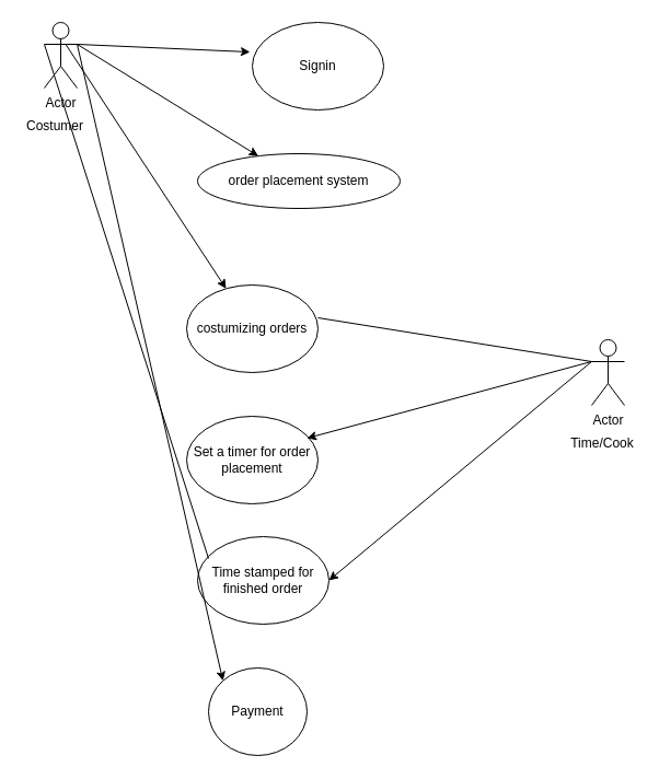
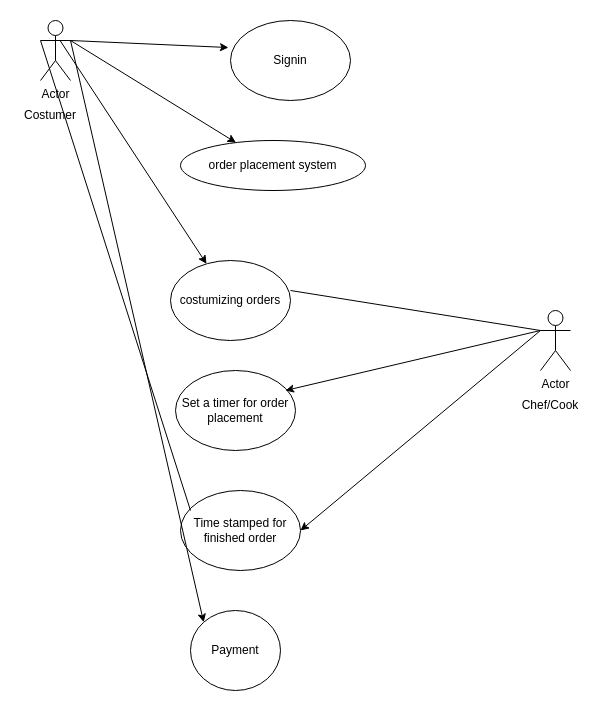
  <mxCell id="0" />
  <mxCell id="1" parent="0" />
  <mxCell id="2" value="Signin" style="ellipse;whiteSpace=wrap;html=1;" parent="1" vertex="1"><mxGeometry x="230" y="20" width="120" height="80" as="geometry" /></mxCell>
  <mxCell id="3" value="order placement system" style="ellipse;whiteSpace=wrap;html=1;" parent="1" vertex="1"><mxGeometry x="180" y="140" width="185" height="50" as="geometry" /></mxCell>
  <mxCell id="4" value="costumizing orders" style="ellipse;whiteSpace=wrap;html=1;" parent="1" vertex="1"><mxGeometry x="170" y="260" width="120" height="80" as="geometry" /></mxCell>
- <mxCell id="5" value="Set a timer for order placement" style="ellipse;whiteSpace=wrap;html=1;" parent="1" vertex="1"><mxGeometry x="170" y="380" width="120" height="80" as="geometry" /></mxCell>
+ <mxCell id="5" value="Set a timer for order placement" style="ellipse;whiteSpace=wrap;html=1;" parent="1" vertex="1"><mxGeometry x="175" y="370" width="120" height="80" as="geometry" /></mxCell>
  <mxCell id="6" value="Actor" style="shape=umlActor;verticalLabelPosition=bottom;verticalAlign=top;html=1;outlineConnect=0;" parent="1" vertex="1"><mxGeometry x="40" y="20" width="30" height="60" as="geometry" /></mxCell>
  <mxCell id="7" value="Time stamped for finished order" style="ellipse;whiteSpace=wrap;html=1;" parent="1" vertex="1"><mxGeometry x="180" y="490" width="120" height="80" as="geometry" /></mxCell>
  <mxCell id="8" value="Payment" style="ellipse;whiteSpace=wrap;html=1;" parent="1" vertex="1"><mxGeometry x="190" y="610" width="90" height="80" as="geometry" /></mxCell>
  <mxCell id="9" value="Actor" style="shape=umlActor;verticalLabelPosition=bottom;verticalAlign=top;html=1;outlineConnect=0;" parent="1" vertex="1"><mxGeometry x="540" y="310" width="30" height="60" as="geometry" /></mxCell>
  <mxCell id="10" value="Costumer" style="text;html=1;strokeColor=none;fillColor=none;align=center;verticalAlign=middle;whiteSpace=wrap;rounded=0;" parent="1" vertex="1"><mxGeometry x="20" y="100" width="60" height="30" as="geometry" /></mxCell>
- <mxCell id="11" value="Time/Cook" style="text;html=1;strokeColor=none;fillColor=none;align=center;verticalAlign=middle;whiteSpace=wrap;rounded=0;" parent="1" vertex="1"><mxGeometry x="520" y="390" width="60" height="30" as="geometry" /></mxCell>
+ <mxCell id="11" value="Chef/Cook" style="text;html=1;strokeColor=none;fillColor=none;align=center;verticalAlign=middle;whiteSpace=wrap;rounded=0;" parent="1" vertex="1"><mxGeometry x="520" y="390" width="60" height="30" as="geometry" /></mxCell>
  <mxCell id="12" value="" style="endArrow=classic;html=1;rounded=0;entryX=0.917;entryY=0.25;entryDx=0;entryDy=0;entryPerimeter=0;exitX=0;exitY=0.333;exitDx=0;exitDy=0;exitPerimeter=0;" parent="1" source="9" target="5" edge="1"><mxGeometry width="50" height="50" relative="1" as="geometry"><mxPoint x="399" y="413" as="sourcePoint" /><mxPoint x="449" y="363" as="targetPoint" /></mxGeometry></mxCell>
  <mxCell id="13" value="" style="endArrow=classic;html=1;rounded=0;entryX=-0.017;entryY=0.338;entryDx=0;entryDy=0;entryPerimeter=0;" parent="1" target="2" edge="1"><mxGeometry width="50" height="50" relative="1" as="geometry"><mxPoint x="70" as="sourcePoint" y="40" /><mxPoint x="120" y="-10" as="targetPoint" /></mxGeometry></mxCell>
  <mxCell id="14" value="" style="endArrow=classic;html=1;rounded=0;" parent="1" target="4" edge="1"><mxGeometry width="50" height="50" relative="1" as="geometry"><mxPoint x="59.556" as="sourcePoint" y="40" /><mxPoint x="159.04" y="245.04" as="targetPoint" /></mxGeometry></mxCell>
  <mxCell id="15" value="" style="endArrow=classic;html=1;rounded=0;" parent="1" target="3" edge="1"><mxGeometry width="50" height="50" relative="1" as="geometry"><mxPoint x="70" as="sourcePoint" y="40" /><mxPoint x="190" y="100" as="targetPoint" /></mxGeometry></mxCell>
  <mxCell id="16" value="" style="endArrow=classic;html=1;rounded=0;entryX=0;entryY=0;entryDx=0;entryDy=0;exitX=1;exitY=0.333;exitDx=0;exitDy=0;exitPerimeter=0;" parent="1" source="6" target="8" edge="1"><mxGeometry width="50" height="50" relative="1" as="geometry"><mxPoint x="-30" y="370" as="sourcePoint" /><mxPoint x="20" y="320" as="targetPoint" /></mxGeometry></mxCell>
  <mxCell id="17" value="" style="endArrow=classic;html=1;rounded=0;entryX=1;entryY=0.5;entryDx=0;entryDy=0;exitX=0;exitY=0.333;exitDx=0;exitDy=0;exitPerimeter=0;" parent="1" source="9" target="7" edge="1"><mxGeometry width="50" height="50" relative="1" as="geometry"><mxPoint x="430" y="500" as="sourcePoint" /><mxPoint x="480" y="450" as="targetPoint" /></mxGeometry></mxCell>
  <mxCell id="18" value="" style="endArrow=none;html=1;rounded=0;" parent="1" edge="1"><mxGeometry width="50" height="50" relative="1" as="geometry"><mxPoint x="290" y="290" as="sourcePoint" /><mxPoint x="540" y="330" as="targetPoint" /></mxGeometry></mxCell>
  <mxCell id="19" value="" style="endArrow=none;html=1;rounded=0;" parent="1" edge="1"><mxGeometry width="50" height="50" relative="1" as="geometry"><mxPoint x="190" y="510" as="sourcePoint" /><mxPoint x="40" as="targetPoint" y="40" /></mxGeometry></mxCell>
